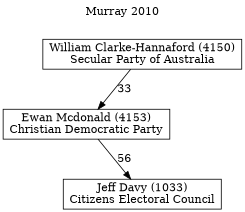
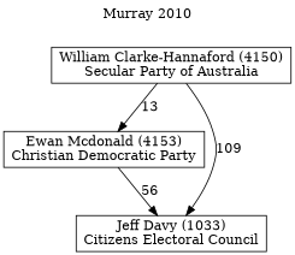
  digraph {
    label="Murray 2010"
    labelloc=t
    mclimit=10
    node [shape=box]
    n1 [label="Ewan Mcdonald (4153)\nChristian Democratic Party"]
    n2 [label="Jeff Davy (1033)\nCitizens Electoral Council"]
    n3 [label="William Clarke-Hannaford (4150)\nSecular Party of Australia"]
    n1 -> n2 [label=56]
-   n3 -> n1 [label=33]
+   n3 -> n1 [label=13]
+   n3 -> n2 [label=109]
  }
